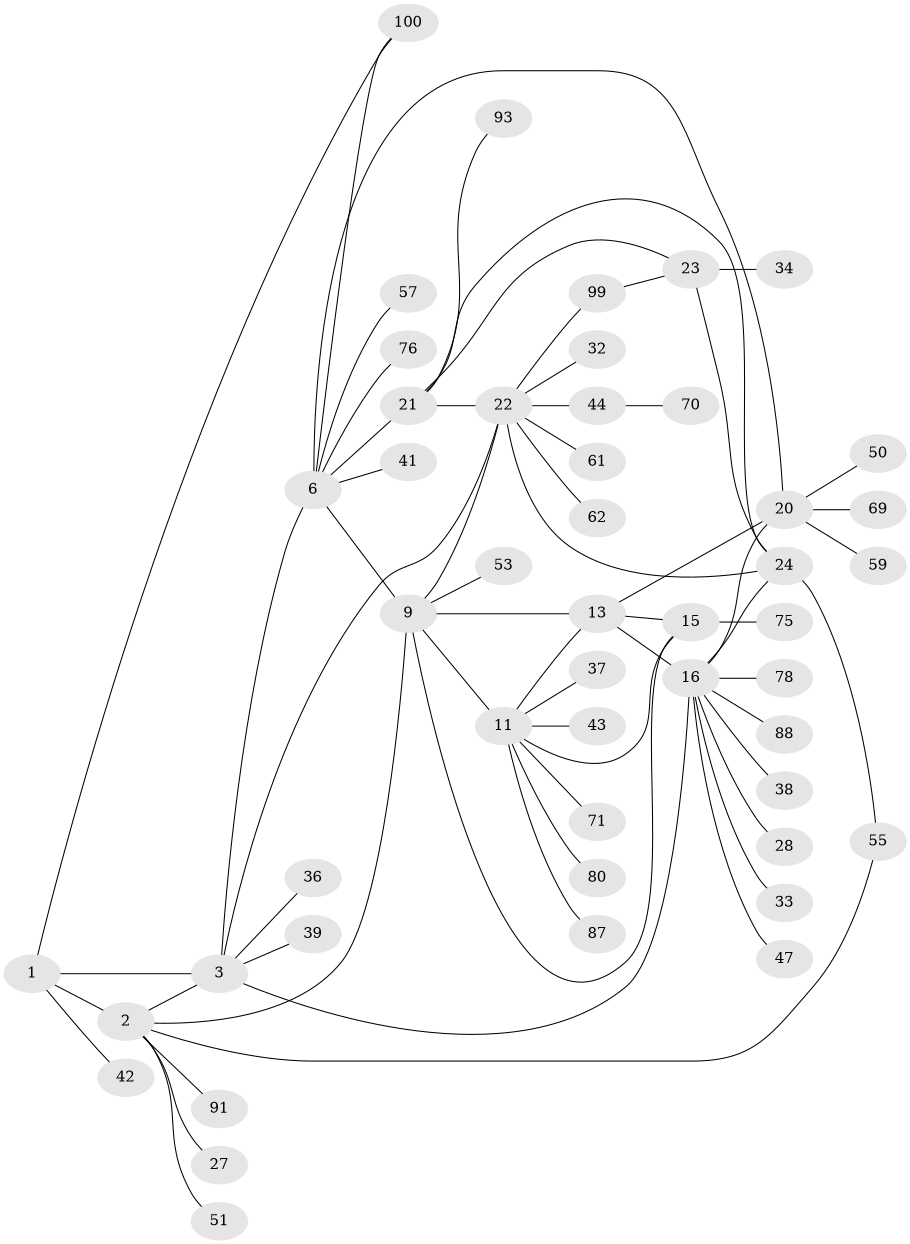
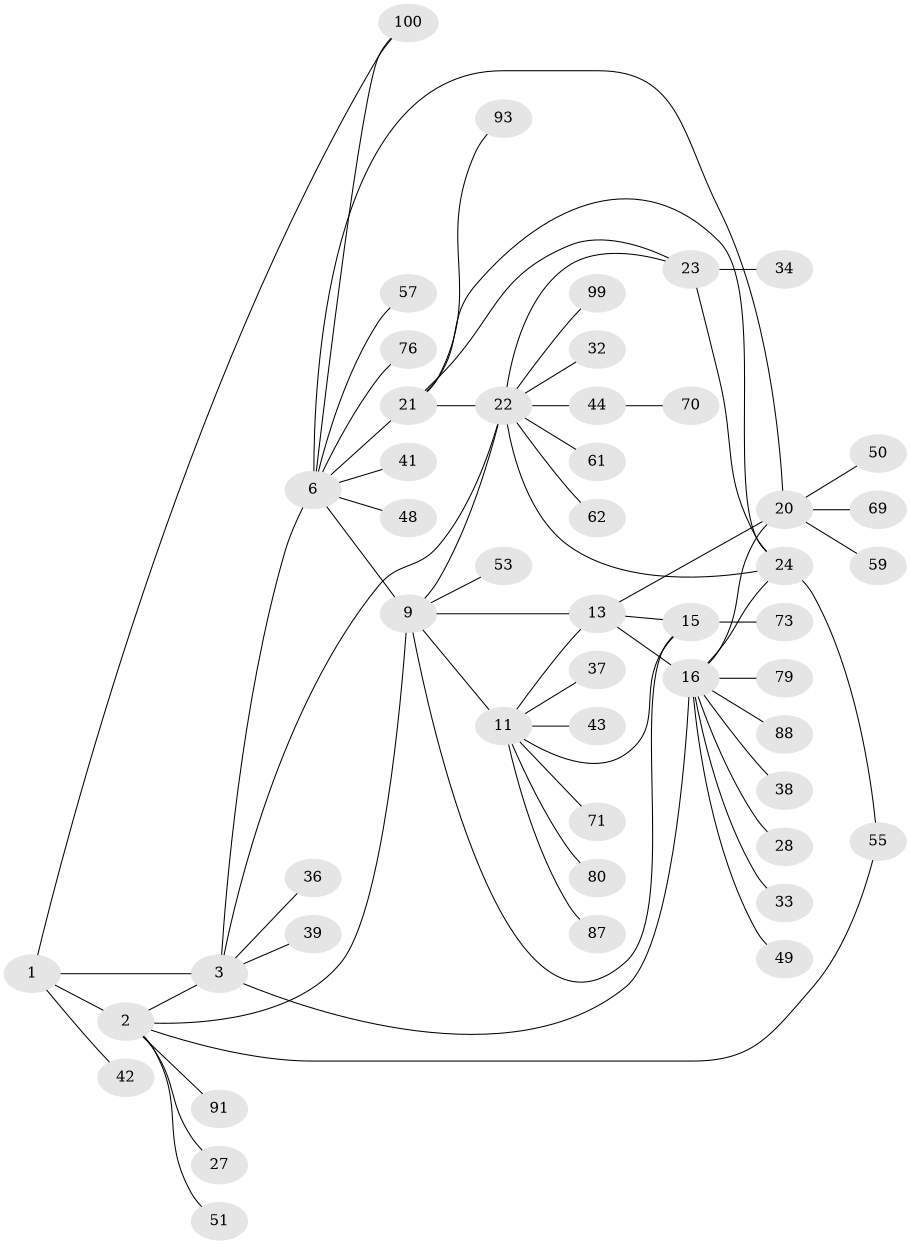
  graph {
    rankdir=LR
    node [color=gray90 style=filled]
    1
    2
    3 [super="+4+92"]
    42
    100
    9 [super="+14+77+98+95+75+66+35"]
    27
    51
    55
    91
    6 [super="+8+87+72+7"]
    16 [super="+18+17"]
    22 [super="+25+52+64"]
    36
    39
    11 [super="+12"]
    13 [super="+19+45+82+94+65"]
    15
    53
    20
    21
    41
+   48
    57
    76
    38
    24
    28
    33
-   47
-   78
+   47 [label=49]
+   78 [label=79]
    88
    23 [super="+85+74"]
    32
    44
    61
    62
    99
    n39 [label=59]
    50
    69
    93
    37
    43 [super="+54"]
    71
    80
    n47 [label=87]
-   73 [label=75]
+   73
    34
    70 [super="+84"]
    1 -- 2
    1 -- 3 [weight=3]
    1 -- 42
    1 -- 100
    2 -- 3 [weight=3]
    2 -- 9
    2 -- 27
    2 -- 51
    2 -- 55
    2 -- 91
    3 -- 6
    3 -- 16
    3 -- 22
    3 -- 36
    3 -- 39
    9 -- 22
    9 -- 11 [weight=2]
    9 -- 13
    9 -- 15
    9 -- 53
    6 -- 100
    6 -- 9 [weight=4]
    6 -- 20
    6 -- 21
    6 -- 41
+   6 -- 48
    6 -- 57
    6 -- 76
    16 -- 20 [weight=3]
    16 -- 38
    16 -- 24
    16 -- 28
    16 -- 33
    16 -- 47
    16 -- 78
    16 -- 88
    22 -- 24 [weight=2]
-   99 -- 23 [weight=2]
+   22 -- 23 [weight=2]
    22 -- 32
    22 -- 44
    22 -- 61
    22 -- 62
    22 -- 99
    11 -- 13 [weight=2]
    11 -- 15 [weight=2]
    11 -- 37
    11 -- 43
    11 -- 71
    11 -- 80
    11 -- n47
    13 -- 16 [weight=3]
    13 -- 15
    13 -- 20
    15 -- 73
    20 -- n39
    20 -- 50
    20 -- 69
    21 -- 22 [weight=2]
    21 -- 24
    21 -- 23
    21 -- 93
    24 -- 55
    23 -- 24
    23 -- 34
    44 -- 70
  }
